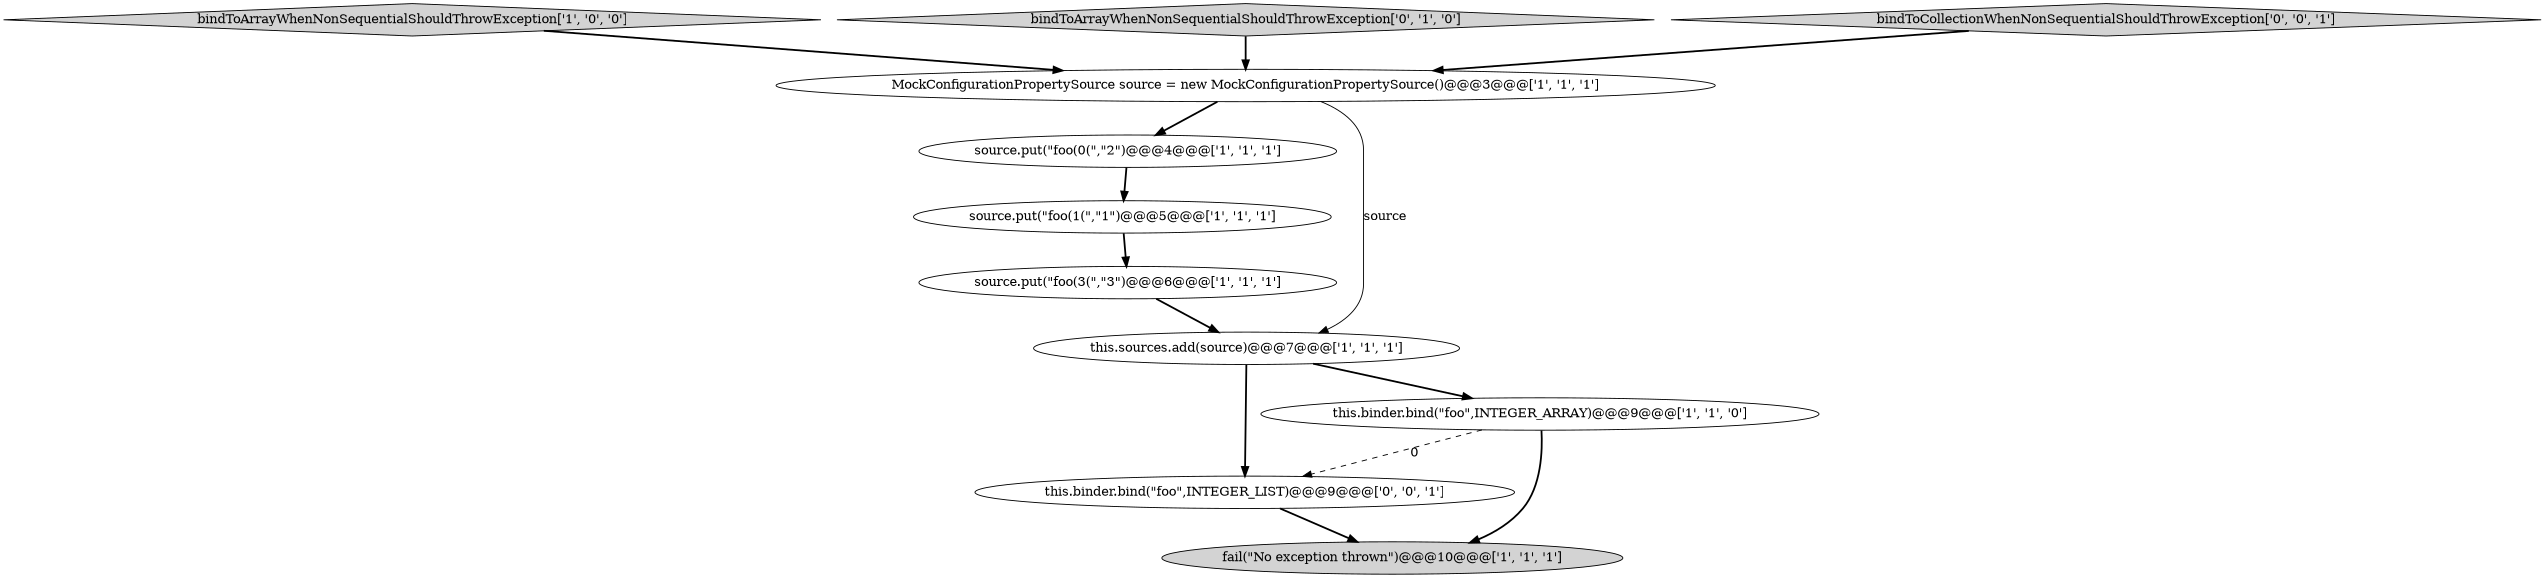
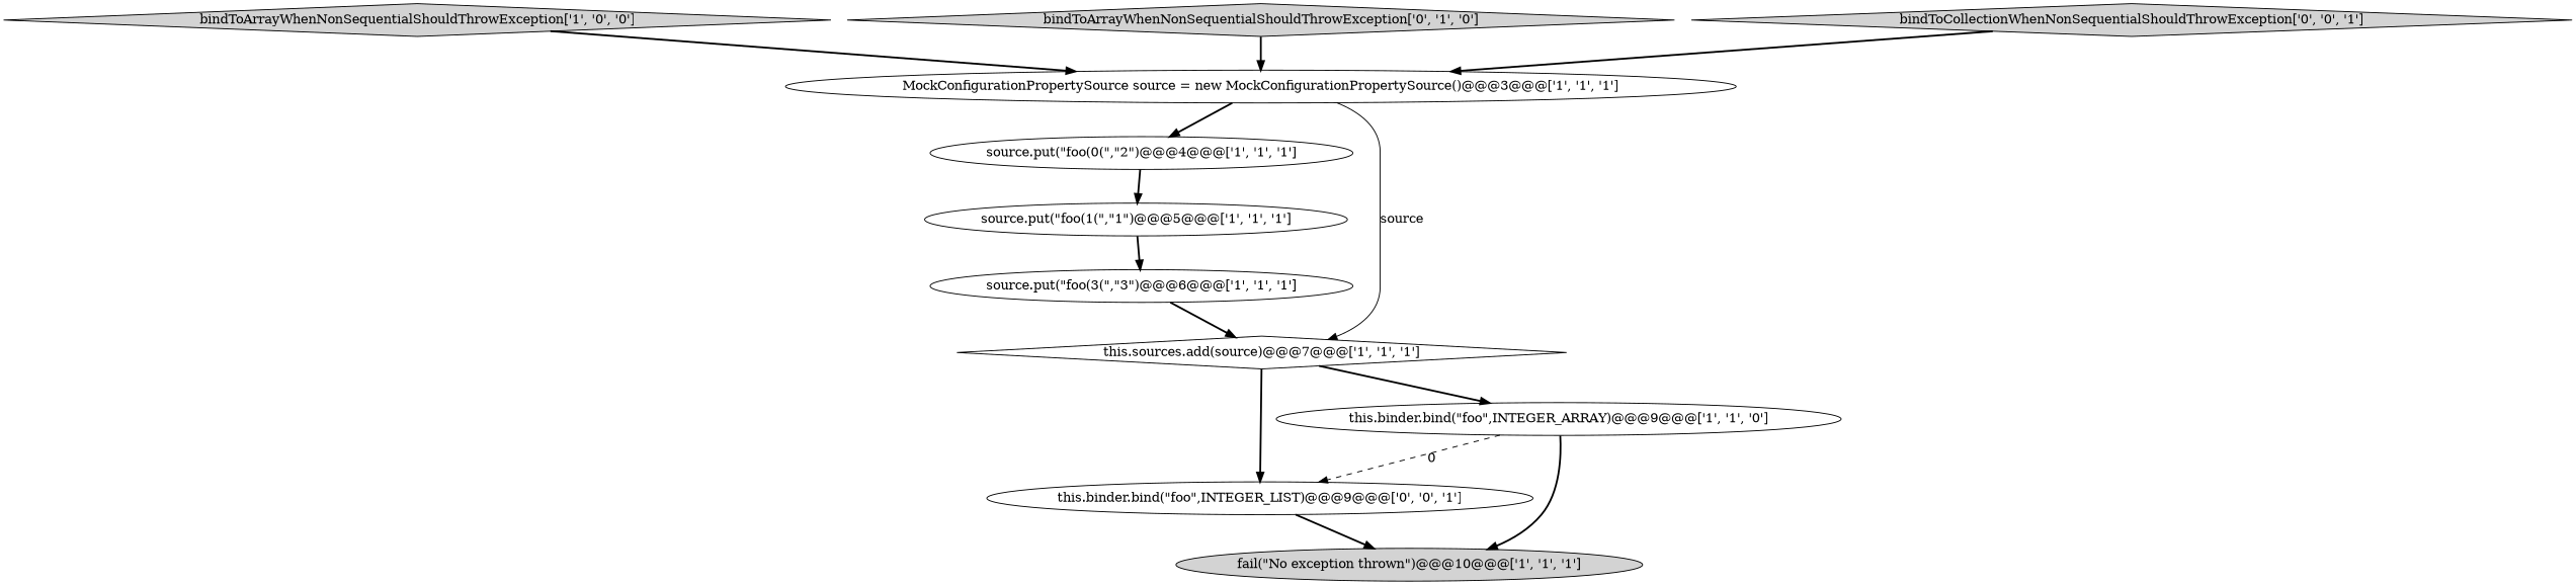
  digraph {
    node [fillcolor=white shape=ellipse style=filled]
    edge [style=bold]
    n1 [fillcolor=lightgray label="bindToArrayWhenNonSequentialShouldThrowException['1', '0', '0']" shape=diamond]
    n2 [label="MockConfigurationPropertySource source = new MockConfigurationPropertySource()@@@3@@@['1', '1', '1']"]
    n3 [label="source.put(\"foo(1(\",\"1\")@@@5@@@['1', '1', '1']"]
    n4 [label="source.put(\"foo(3(\",\"3\")@@@6@@@['1', '1', '1']"]
    n5 [label="this.binder.bind(\"foo\",INTEGER_LIST)@@@9@@@['0', '0', '1']"]
    n6 [fillcolor=lightgray label="fail(\"No exception thrown\")@@@10@@@['1', '1', '1']"]
    n7 [fillcolor=lightgray label="bindToArrayWhenNonSequentialShouldThrowException['0', '1', '0']" shape=diamond]
    n8 [label="source.put(\"foo(0(\",\"2\")@@@4@@@['1', '1', '1']"]
    n9 [fillcolor=lightgray label="bindToCollectionWhenNonSequentialShouldThrowException['0', '0', '1']" shape=diamond]
-   n10 [label="this.sources.add(source)@@@7@@@['1', '1', '1']"]
+   n10 [label="this.sources.add(source)@@@7@@@['1', '1', '1']" shape=diamond]
    n11 [label="this.binder.bind(\"foo\",INTEGER_ARRAY)@@@9@@@['1', '1', '0']"]
    n1 -> n2
    n2 -> n8
    n2 -> n10 [label=source style=solid]
    n3 -> n4
    n4 -> n10
    n5 -> n6
    n7 -> n2
    n8 -> n3
    n9 -> n2
    n10 -> n5
    n10 -> n11
    n11 -> n5 [label=0 style=dashed]
    n11 -> n6
  }
